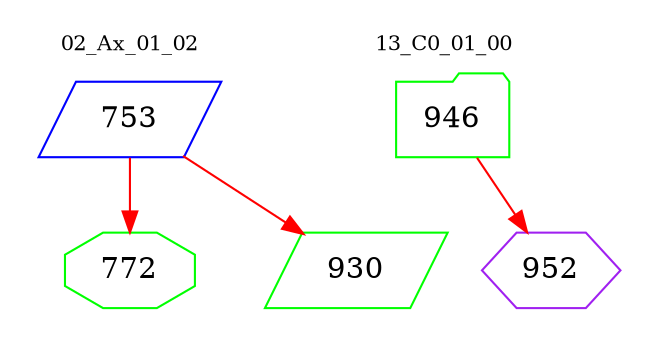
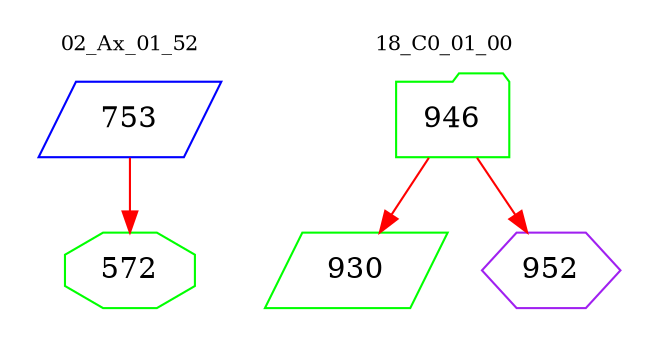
  digraph {
    node [color=green shape=parallelogram]
    edge [color=red]
    n1 [color=blue label=753]
-   n2 [label=772 shape=octagon]
+   n2 [label=572 shape=octagon]
    n3 [label=946 shape=folder]
    n4 [label=930]
    n5 [color=purple label=952 shape=hexagon]
    subgraph cluster_1 {
      color=white
      fontsize=10
-     label="02_Ax_01_02"
+     label="02_Ax_01_52"
      n1
      n2
    }
    subgraph cluster_2 {
      color=white
      fontsize=10
-     label="13_C0_01_00"
+     label="18_C0_01_00"
      n3
      n4
      n5
    }
    n1 -> n2
-   n1 -> n4
+   n3 -> n4
    n3 -> n5
  }
